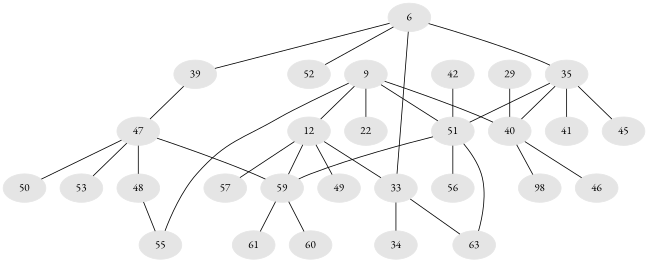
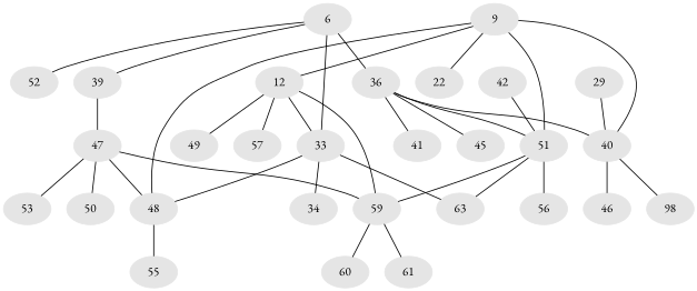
  graph {
    fontname="EB Garamond"
    node [color=gray90 fontname="EB Garamond" style=filled]
    edge [fontname="EB Garamond"]
    6 [super="+4"]
    33 [super="+10"]
-   36 [super="+5" label=35]
+   36 [super="+5"]
    39 [super="+37"]
    52 [super="+30"]
    48 [super="+15"]
    34
    63 [super="+54"]
    40 [super="+35+3"]
    51 [super="+8+28"]
    41
    45 [super="+25"]
    47 [super="+14+18+22+23"]
    59 [super="+19"]
    50
    53
    12 [super="+11"]
    49 [super="+44"]
    57 [super="+21"]
    9
    n21 [label=22]
    46 [super="+16"]
    n23 [label=98]
    55 [super="+17"]
    56
    60
    61 [super="+38"]
    29
    42
    6 -- 33
    6 -- 36 [weight=2]
    6 -- 39
    6 -- 52
+   33 -- 48
    33 -- 34
    33 -- 63
    36 -- 40
    36 -- 51
    36 -- 41
    36 -- 45
    39 -- 47
    48 -- 55
    40 -- 46
    40 -- n23
    51 -- 63
    51 -- 59
    51 -- 56
    47 -- 48 [weight=2]
    47 -- 59
    47 -- 50
    47 -- 53
    59 -- 60
    59 -- 61
    12 -- 33 [weight=2]
    12 -- 59
    12 -- 49
    12 -- 57
-   9 -- 55
+   9 -- 48
    9 -- 40
    9 -- 51 [weight=2]
    9 -- 12
    9 -- n21
    29 -- 40
    42 -- 51
  }
